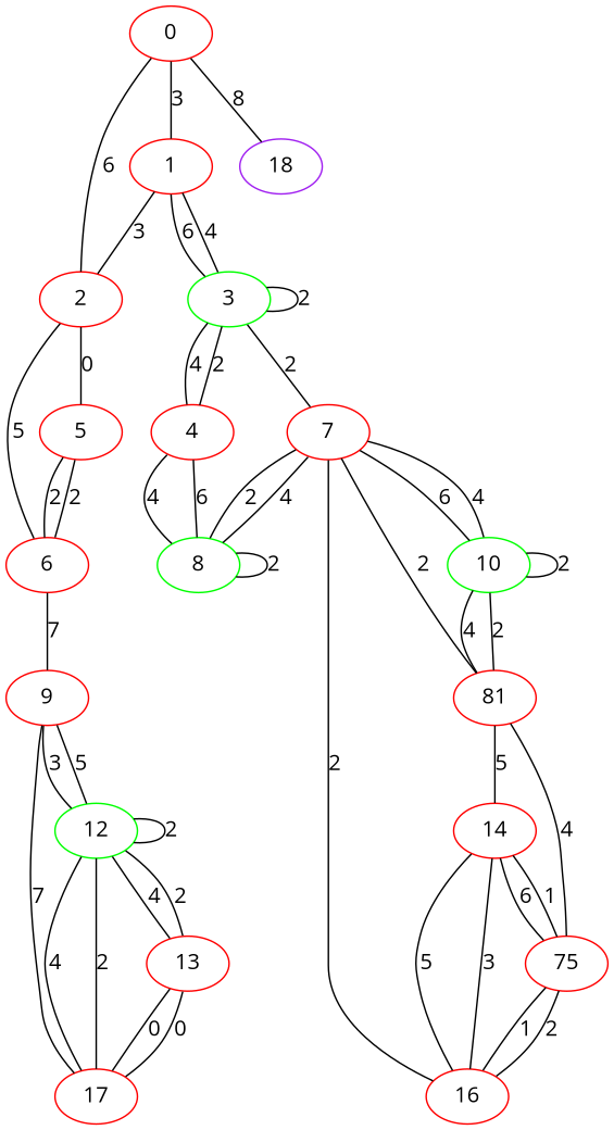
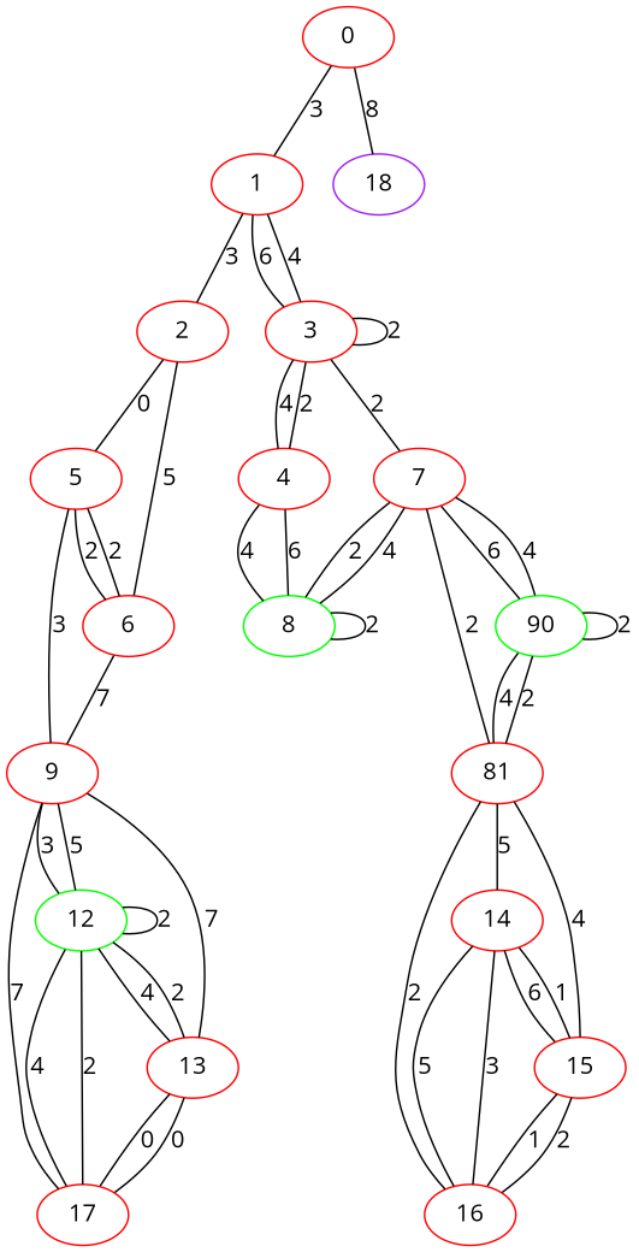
  graph {
    fontname="Open Sans"
    node [color=red fontname="Open Sans" weight=1]
    edge [fontname="Open Sans"]
    0
    1
    2
    18 [color=purple weight=4]
-   3 [color=green weight=2]
+   3 [weight=2]
    5
    6
    4
    7
    8 [color=green weight=2]
    9
-   10 [color=green weight=2]
+   10 [color=green weight=2 label=90]
    n13 [label=81]
    12 [color=green weight=2]
    13
    17
    14
-   15 [label=75]
+   15
    16
    0 -- 1 [label=3]
-   0 -- 2 [label=6]
    0 -- 18 [label=8]
    1 -- 2 [label=3]
    1 -- 3 [label=6]
    1 -- 3 [label=4]
    2 -- 5 [label=0]
    2 -- 6 [label=5]
    3 -- 3 [label=2]
    3 -- 4 [label=4]
    3 -- 4 [label=2]
    3 -- 7 [label=2]
    5 -- 6 [label=2]
    5 -- 6 [label=2]
+   5 -- 9 [label=3]
    6 -- 9 [label=7]
    4 -- 8 [label=4]
    4 -- 8 [label=6]
    7 -- 8 [label=2]
    7 -- 8 [label=4]
    7 -- 10 [label=6]
    7 -- 10 [label=4]
    7 -- n13 [label=2]
    8 -- 8 [label=2]
    9 -- 12 [label=3]
    9 -- 12 [label=5]
+   9 -- 13 [label=7]
    9 -- 17 [label=7]
    10 -- 10 [label=2]
    10 -- n13 [label=4]
    10 -- n13 [label=2]
    n13 -- 14 [label=5]
    n13 -- 15 [label=4]
-   7 -- 16 [label=2]
+   n13 -- 16 [label=2]
    12 -- 12 [label=2]
    12 -- 13 [label=4]
    12 -- 13 [label=2]
    12 -- 17 [label=4]
    12 -- 17 [label=2]
    13 -- 17 [label=0]
    13 -- 17 [label=0]
    14 -- 15 [label=6]
    14 -- 15 [label=1]
    14 -- 16 [label=5]
    14 -- 16 [label=3]
    15 -- 16 [label=1]
    15 -- 16 [label=2]
  }
